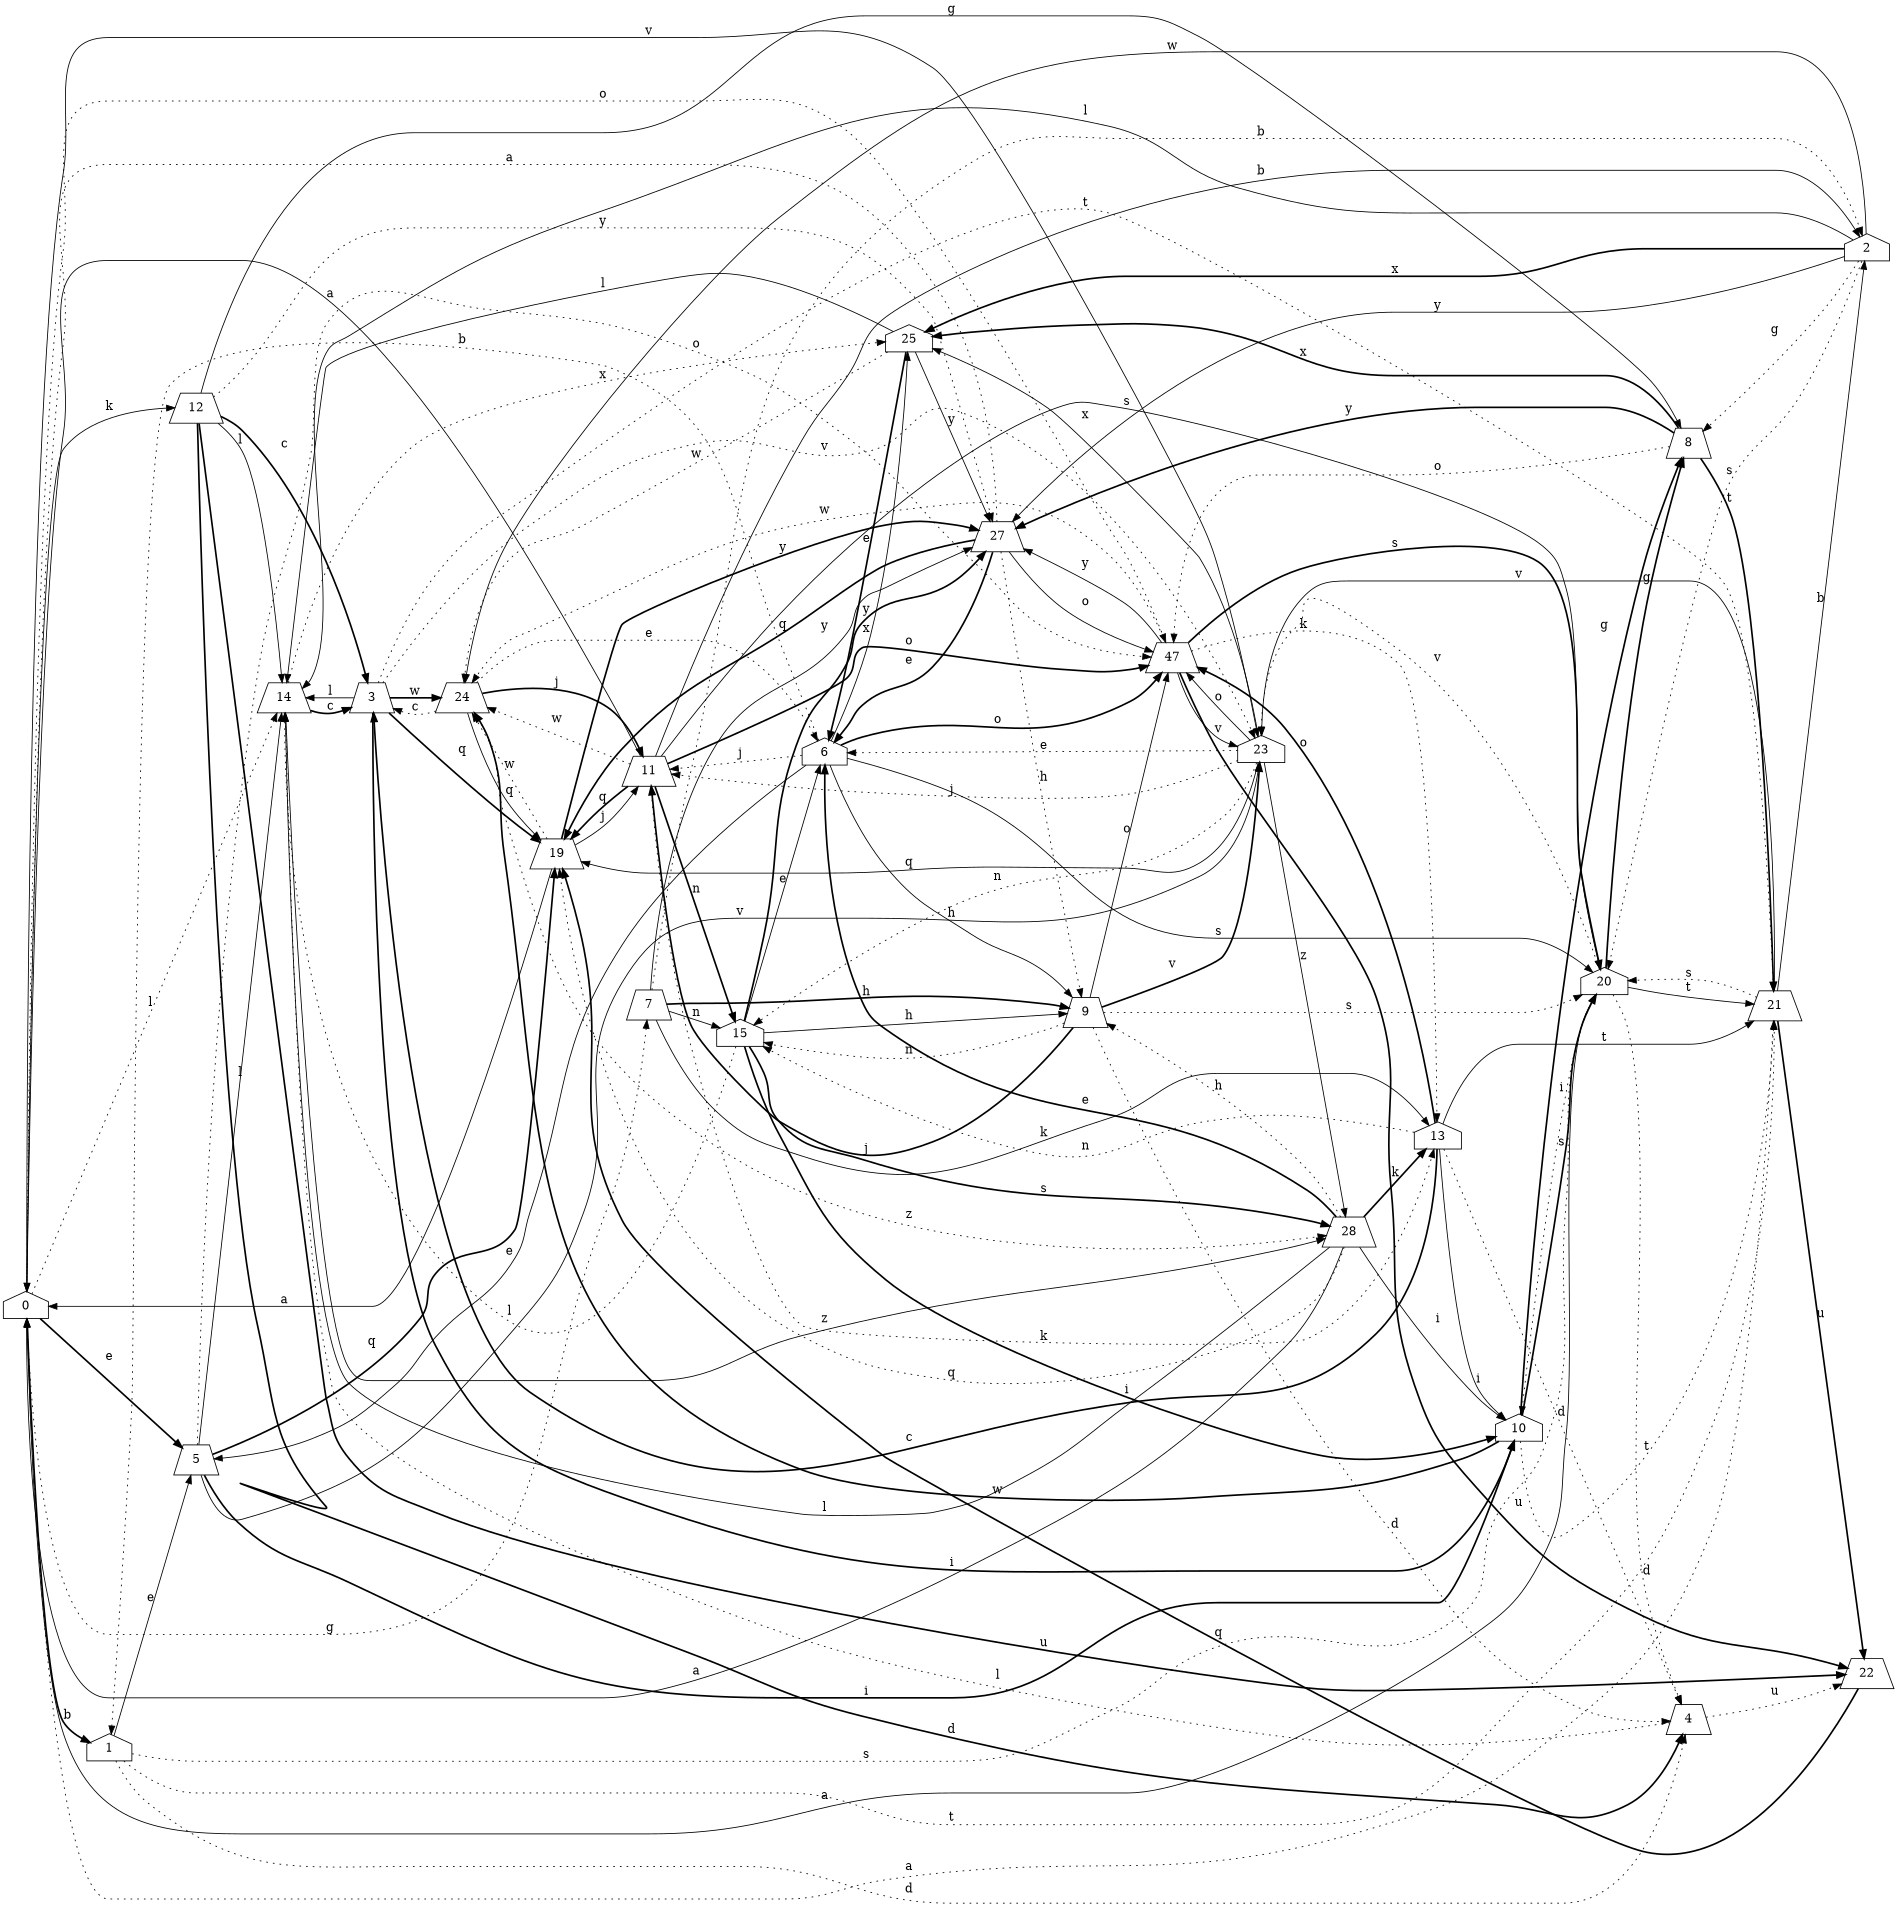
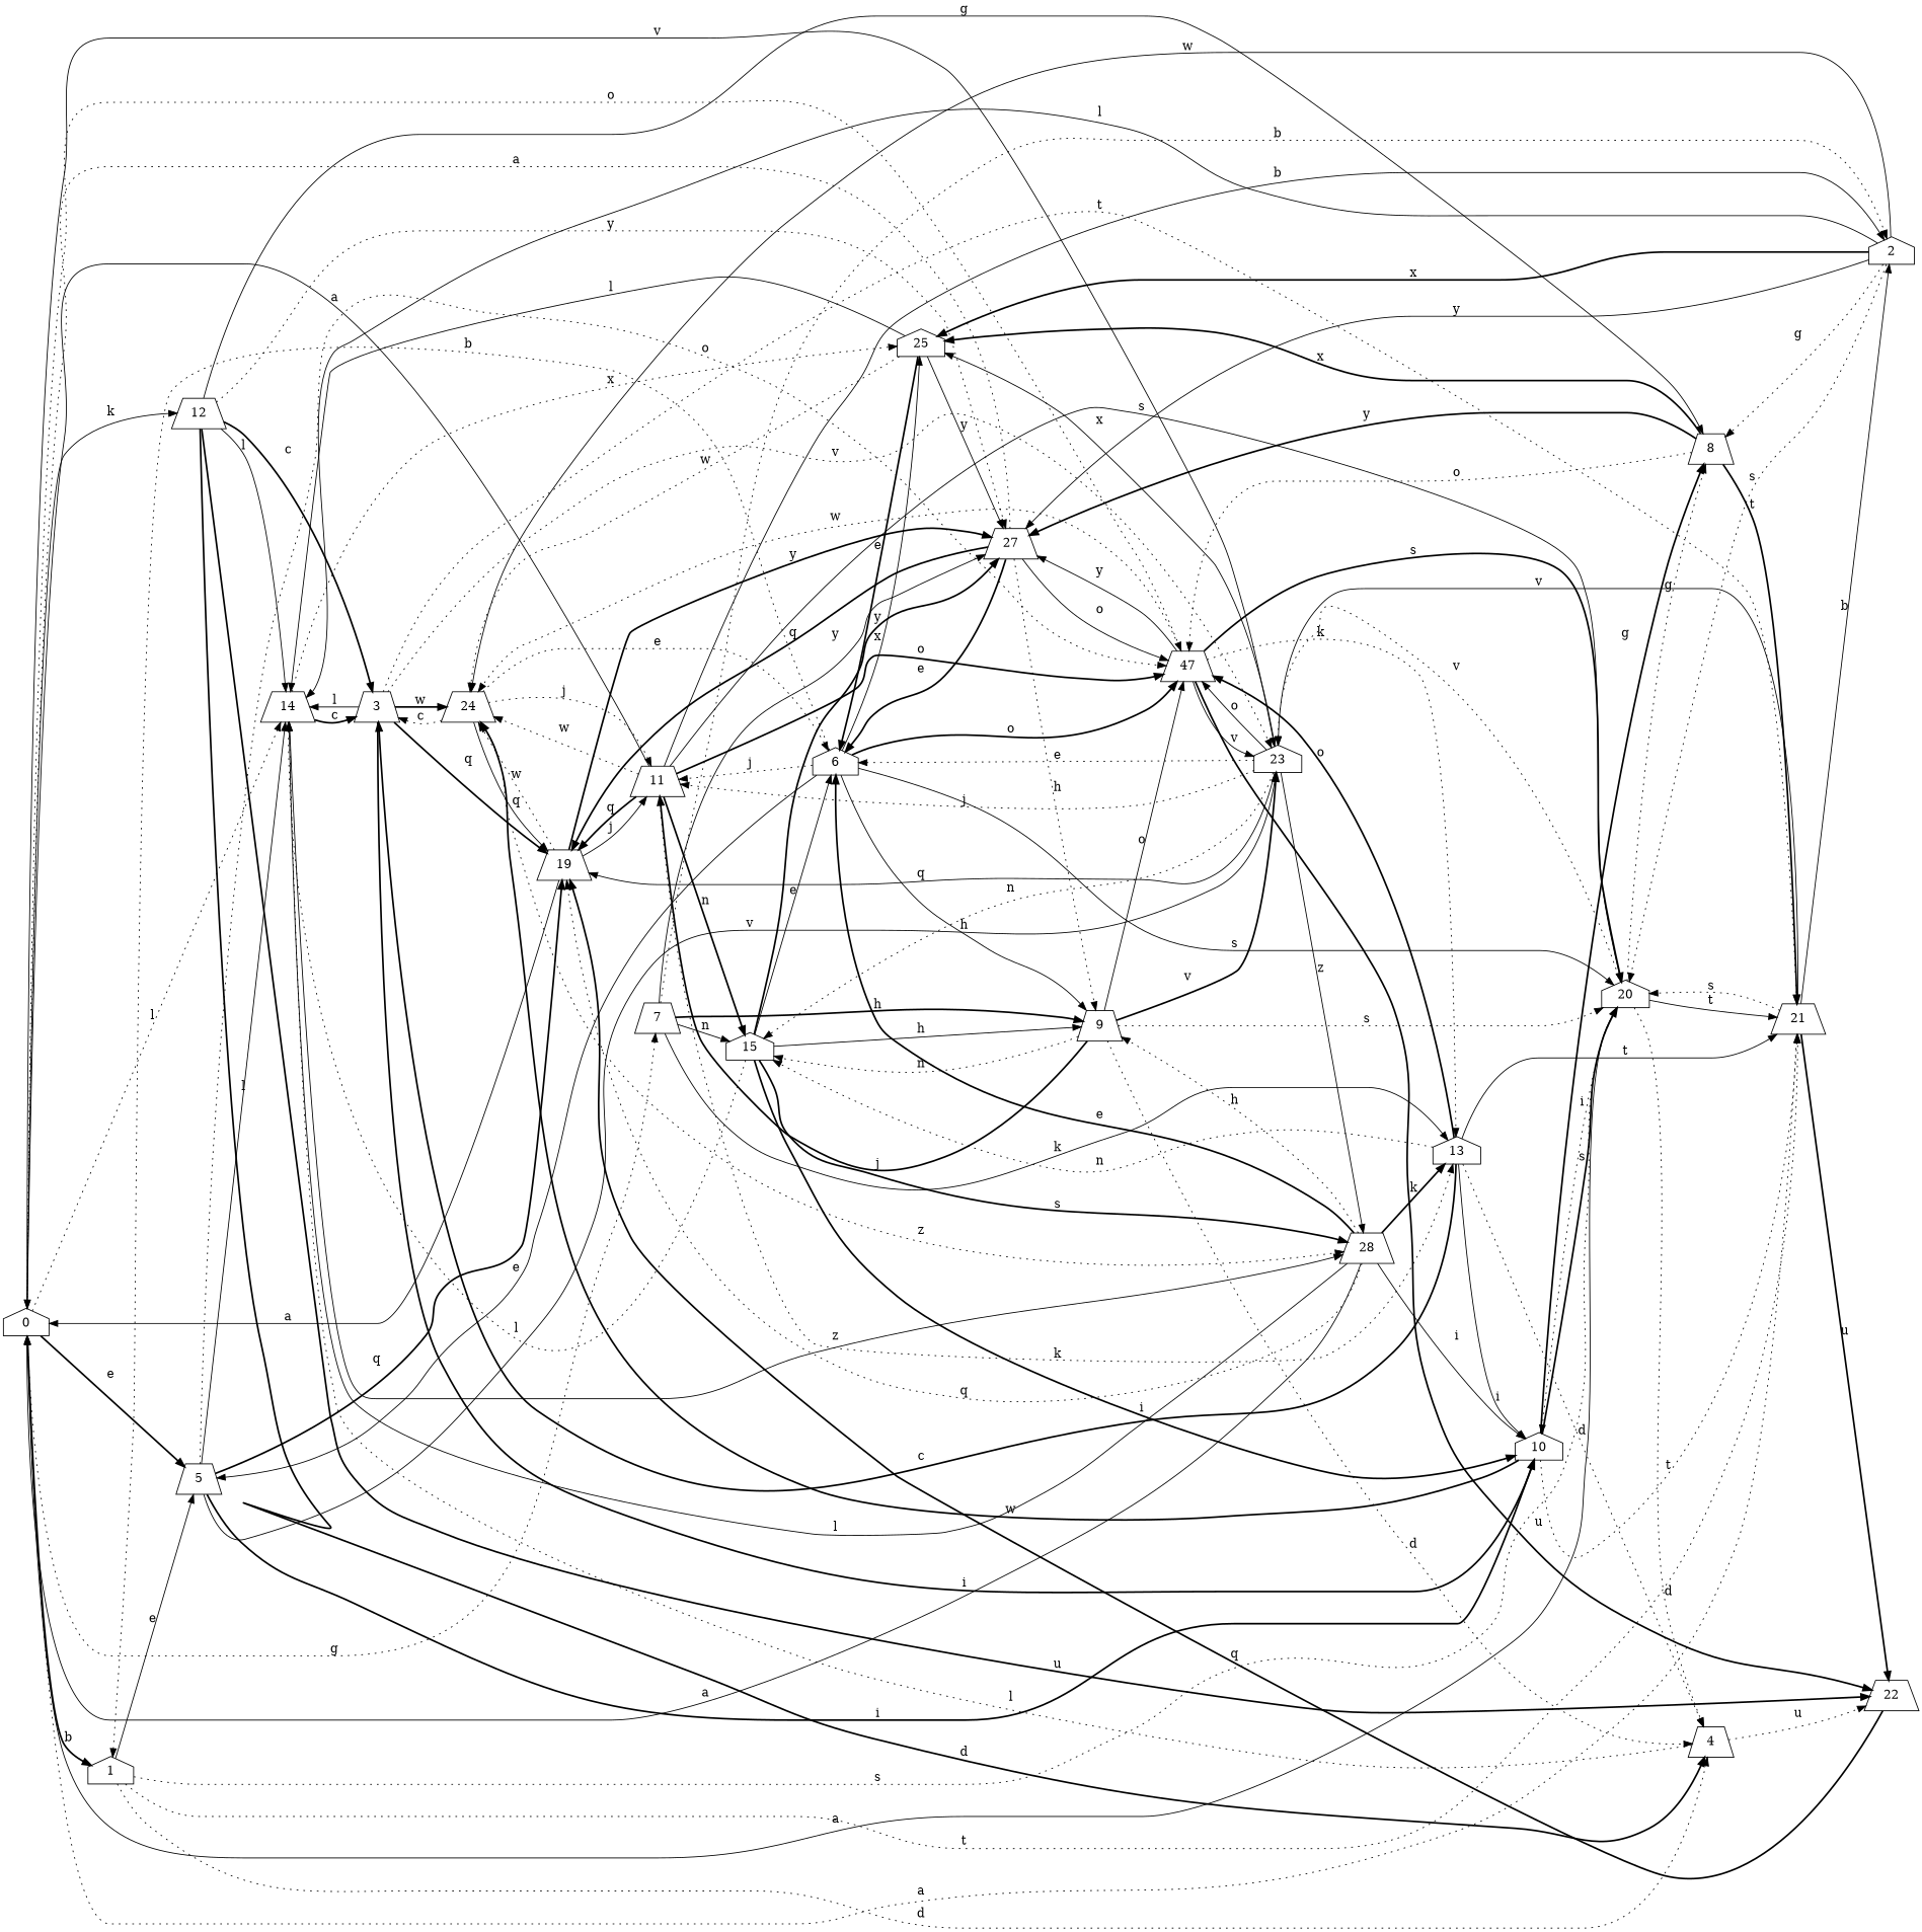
  strict digraph {
    rankdir=LR
    node [shape=trapezium]
    edge [style=dotted]
    0 [shape=house]
    1 [shape=house]
    5
    7
    12
    14
    n7 [label=47]
    23 [shape=house]
    4
    20 [shape=house]
    21
    10 [shape=house]
    19
    2 [shape=house]
    27
    9
    13 [shape=house]
    15 [shape=house]
    8
    3
    22
    25 [shape=house]
    28
    24
    6 [shape=house]
    11
    0 -> 1 [label=b style=bold]
    0 -> 5 [label=e style=bold]
    0 -> 7 [label=g]
    0 -> 12 [label=k style=solid]
    0 -> 14 [label=l]
    0 -> n7 [label=o]
    0 -> 23 [label=v style=solid]
    1 -> 5 [label=e style=solid]
    1 -> 4 [label=d]
    1 -> 20 [label=s]
    1 -> 21 [label=t]
    5 -> 14 [label=l style=solid]
    5 -> n7 [label=o]
    5 -> 23 [label=v style=solid]
    5 -> 10 [label=i style=bold]
    5 -> 19 [label=q style=bold]
    7 -> 2 [label=b]
    7 -> 27 [label=y style=solid]
    7 -> 9 [label=h style=bold]
    7 -> 13 [label=k style=solid]
    7 -> 15 [label=n style=solid]
    12 -> 14 [label=l style=solid]
    12 -> 4 [label=d style=bold]
    12 -> 27 [label=y]
    12 -> 8 [label=g style=solid]
    12 -> 3 [label=c style=bold]
    12 -> 22 [label=u style=bold]
    14 -> 3 [label=c style=bold]
    14 -> 25 [label=x]
    14 -> 28 [label=z style=solid]
    n7 -> 23 [label=v style=solid]
    n7 -> 20 [label=s style=bold]
    n7 -> 27 [label=y style=solid]
    n7 -> 13 [label=k]
    n7 -> 22 [label=u style=bold]
    n7 -> 24 [label=w]
    23 -> n7 [label=o style=solid]
    23 -> 19 [label=q style=solid]
    23 -> 15 [label=n]
    23 -> 25 [label=x style=solid]
    23 -> 28 [label=z style=solid]
    23 -> 6 [label=e]
    23 -> 11 [label=j]
    4 -> 14 [label=l]
    4 -> 22 [label=u]
    20 -> 0 [label=a style=solid]
    20 -> 23 [label=v]
    20 -> 4 [label=d]
    20 -> 21 [label=t style=solid]
    20 -> 10 [label=i]
-   20 -> 8 [label=g style=bold]
+   20 -> 8 [label=g]
    21 -> 0 [label=a]
    21 -> 23 [label=v style=solid]
    21 -> 20 [label=s]
    21 -> 2 [label=b style=solid]
    21 -> 22 [label=u style=bold]
    10 -> 20 [label=s style=bold]
    10 -> 21 [label=t]
    10 -> 8 [label=g style=bold]
    10 -> 24 [label=w style=bold]
    19 -> 0 [label=a style=solid]
    19 -> 27 [label=y style=bold]
    19 -> 24 [label=w]
    19 -> 11 [label=j style=solid]
    2 -> 14 [label=l style=solid]
    2 -> 20 [label=s]
    2 -> 27 [label=y style=solid]
    2 -> 8 [label=g]
    2 -> 25 [label=x style=bold]
    2 -> 24 [label=w style=solid]
    27 -> 0 [label=a]
    27 -> n7 [label=o style=solid]
    27 -> 19 [label=q style=bold]
    27 -> 9 [label=h]
    27 -> 6 [label=e style=bold]
    9 -> n7 [label=o style=solid]
    9 -> 23 [label=v style=bold]
    9 -> 4 [label=d]
    9 -> 20 [label=s]
    9 -> 15 [label=n]
    9 -> 11 [label=j style=bold]
    13 -> n7 [label=o style=bold]
    13 -> 4 [label=d]
    13 -> 21 [label=t style=solid]
    13 -> 10 [label=i style=solid]
    13 -> 15 [label=n]
    13 -> 3 [label=c style=bold]
    15 -> 14 [label=l]
    15 -> 10 [label=i style=bold]
    15 -> 27 [label=y style=bold]
    15 -> 9 [label=h style=solid]
    15 -> 28 [label=s style=bold]
    15 -> 6 [label=e style=solid]
    8 -> n7 [label=o]
    8 -> 21 [label=t style=bold]
    8 -> 27 [label=y style=bold]
    8 -> 25 [label=x style=bold]
    3 -> 14 [label=l style=solid]
    3 -> 23 [label=v]
    3 -> 21 [label=t]
    3 -> 10 [label=i style=bold]
    3 -> 19 [label=q style=bold]
    3 -> 24 [label=w style=bold]
    22 -> 19 [label=q style=bold]
    25 -> 14 [label=l style=solid]
    25 -> 27 [label=y style=solid]
    25 -> 24 [label=w]
    25 -> 6 [label=e style=bold]
    28 -> 0 [label=a style=solid]
    28 -> 14 [label=l style=solid]
    28 -> 10 [label=i style=solid]
    28 -> 19 [label=q]
    28 -> 9 [label=h]
    28 -> 13 [label=k style=bold]
    28 -> 6 [label=e style=bold]
    24 -> 19 [label=q style=solid]
    24 -> 3 [label=c]
    24 -> 28 [label=z]
    24 -> 6 [label=e]
-   24 -> 11 [label=j style=bold]
+   24 -> 11 [label=j]
    6 -> 1 [label=b]
    6 -> 5 [label=e style=solid]
    6 -> n7 [label=o style=bold]
    6 -> 20 [label=s style=solid]
    6 -> 9 [label=h style=solid]
    6 -> 25 [label=x style=solid]
    6 -> 11 [label=j]
    11 -> 0 [label=a style=solid]
    11 -> n7 [label=o style=bold]
    11 -> 20 [label=s style=solid]
    11 -> 19 [label=q style=bold]
    11 -> 2 [label=b style=solid]
    11 -> 13 [label=k]
    11 -> 15 [label=n style=bold]
    11 -> 24 [label=w]
  }
